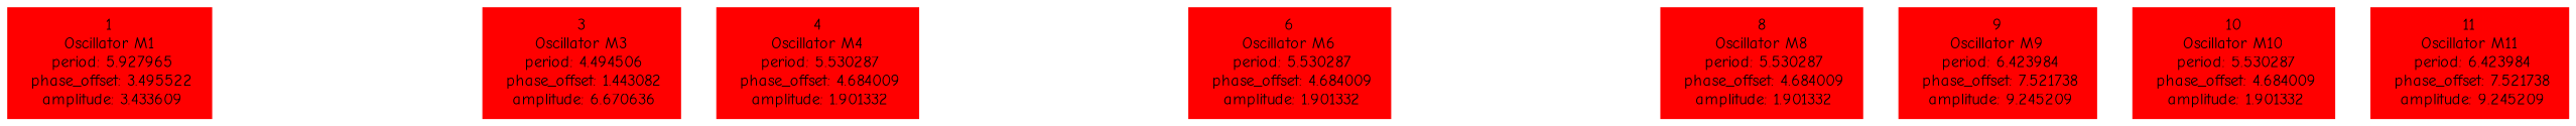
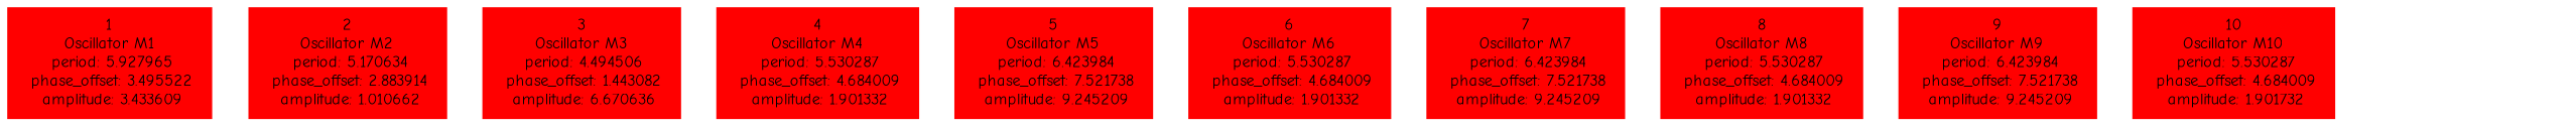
  digraph {
    forcelabels=true
    fontname="Comic Neue"
    node [color=red fontsize=8 shape=box style=filled fontname="Comic Neue"]
    n1 [label=<1<BR />Oscillator M1<BR /> period: 5.927965<BR /> phase_offset: 3.495522<BR /> amplitude: 3.433609>]
+   n2 [label=<2<BR />Oscillator M2<BR /> period: 5.170634<BR /> phase_offset: 2.883914<BR /> amplitude: 1.010662>]
    n3 [label=<3<BR />Oscillator M3<BR /> period: 4.494506<BR /> phase_offset: 1.443082<BR /> amplitude: 6.670636>]
    n4 [label=<4<BR />Oscillator M4<BR /> period: 5.530287<BR /> phase_offset: 4.684009<BR /> amplitude: 1.901332>]
+   n5 [label=<5<BR />Oscillator M5<BR /> period: 6.423984<BR /> phase_offset: 7.521738<BR /> amplitude: 9.245209>]
    n6 [label=<6<BR />Oscillator M6<BR /> period: 5.530287<BR /> phase_offset: 4.684009<BR /> amplitude: 1.901332>]
+   n7 [label=<7<BR />Oscillator M7<BR /> period: 6.423984<BR /> phase_offset: 7.521738<BR /> amplitude: 9.245209>]
    n8 [label=<8<BR />Oscillator M8<BR /> period: 5.530287<BR /> phase_offset: 4.684009<BR /> amplitude: 1.901332>]
    n9 [label=<9<BR />Oscillator M9<BR /> period: 6.423984<BR /> phase_offset: 7.521738<BR /> amplitude: 9.245209>]
-   n10 [label=<10<BR />Oscillator M10<BR /> period: 5.530287<BR /> phase_offset: 4.684009<BR /> amplitude: 1.901332>]
-   n11 [label=<11<BR />Oscillator M11<BR /> period: 6.423984<BR /> phase_offset: 7.521738<BR /> amplitude: 9.245209>]
+   n10 [label=<10<BR />Oscillator M10<BR /> period: 5.530287<BR /> phase_offset: 4.684009<BR /> amplitude: 1.901732>]
  }
